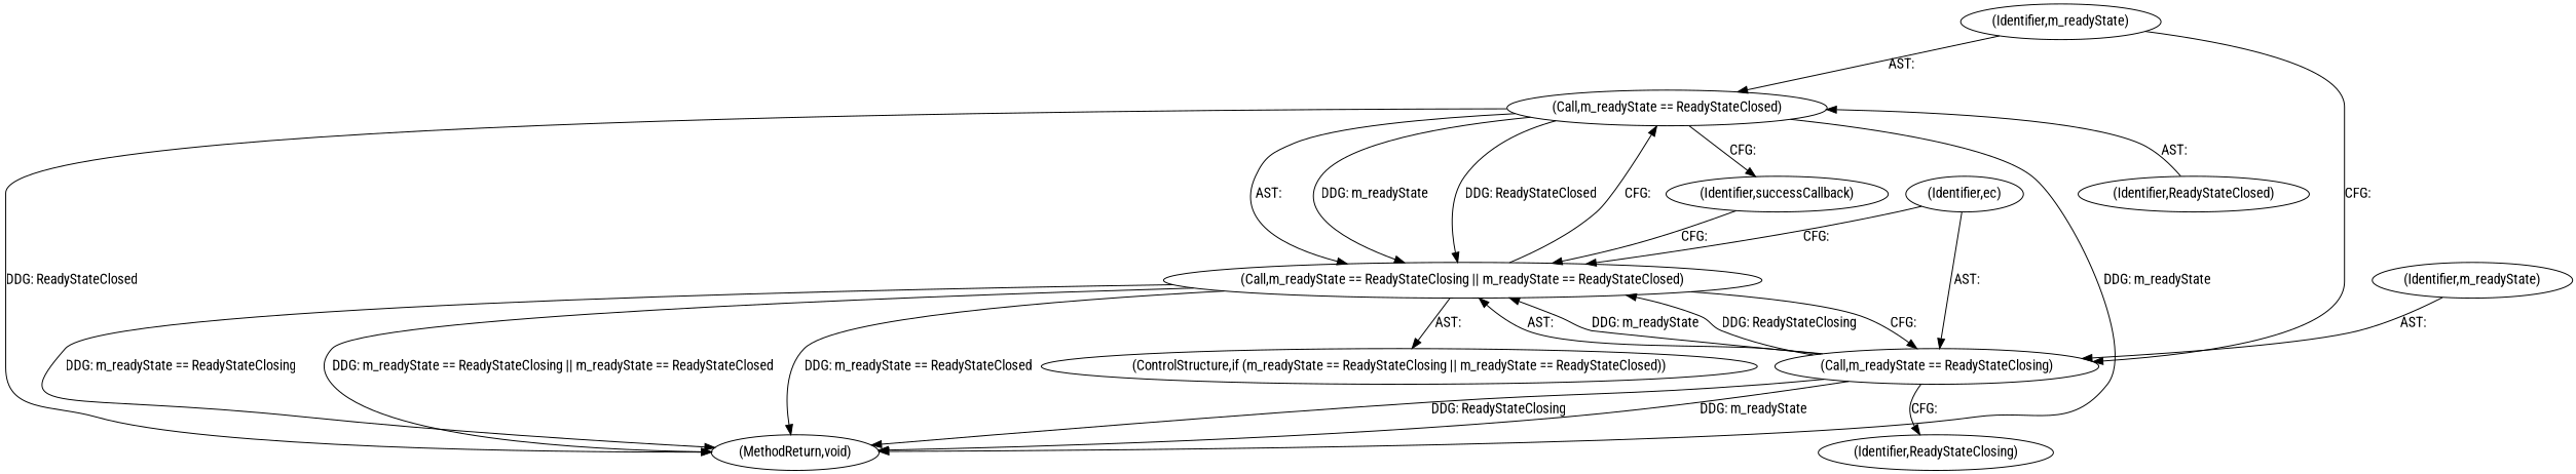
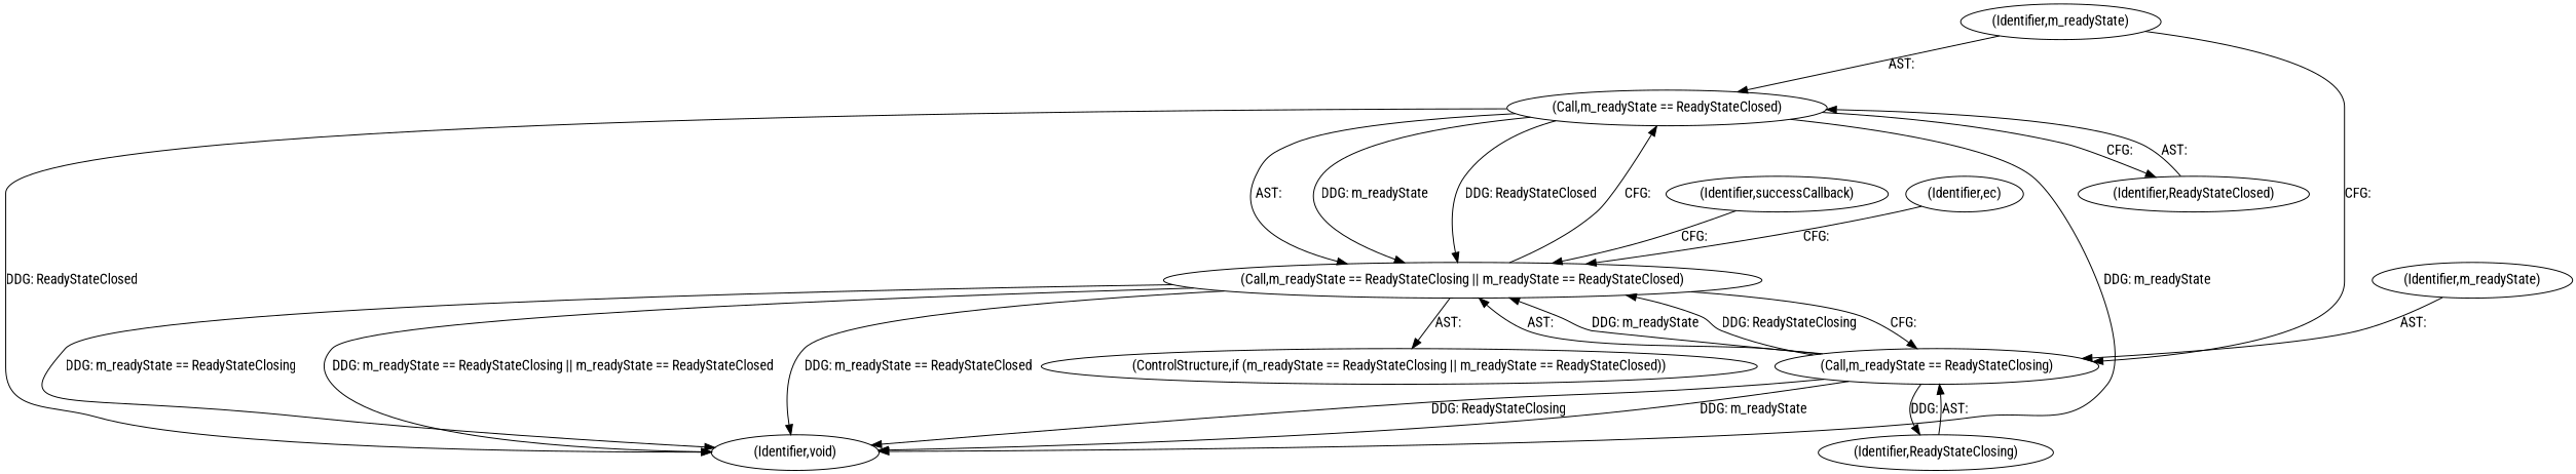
  digraph {
    fontname="Roboto Condensed"
    node [fontname="Roboto Condensed"]
    edge [fontname="Roboto Condensed"]
    n1 [label="(Call,m_readyState == ReadyStateClosed)"]
    n2 [label="(Call,m_readyState == ReadyStateClosing || m_readyState == ReadyStateClosed)"]
    n3 [label="(Identifier,ReadyStateClosed)"]
-   n4 [label="(MethodReturn,void)"]
+   n4 [label="(Identifier,void)"]
    n5 [label="(Call,m_readyState == ReadyStateClosing)"]
    n6 [label="(ControlStructure,if (m_readyState == ReadyStateClosing || m_readyState == ReadyStateClosed))"]
    n7 [label="(Identifier,ReadyStateClosing)"]
    n8 [label="(Identifier,ec)"]
    n9 [label="(Identifier,m_readyState)"]
    n10 [label="(Identifier,m_readyState)"]
    n11 [label="(Identifier,successCallback)"]
    n1 -> n2 [label="AST: "]
    n1 -> n2 [label="DDG: m_readyState"]
    n1 -> n2 [label="DDG: ReadyStateClosed"]
-   n1 -> n11 [label="CFG: "]
+   n1 -> n3 [label="CFG: "]
    n1 -> n4 [label="DDG: m_readyState"]
    n1 -> n4 [label="DDG: ReadyStateClosed"]
    n2 -> n1 [label="CFG: "]
    n2 -> n4 [label="DDG: m_readyState == ReadyStateClosing"]
    n2 -> n4 [label="DDG: m_readyState == ReadyStateClosing || m_readyState == ReadyStateClosed"]
    n2 -> n4 [label="DDG: m_readyState == ReadyStateClosed"]
    n2 -> n5 [label="CFG: "]
    n2 -> n6 [label="AST: "]
    n3 -> n1 [label="AST: "]
    n5 -> n2 [label="AST: "]
    n5 -> n2 [label="DDG: m_readyState"]
    n5 -> n2 [label="DDG: ReadyStateClosing"]
    n5 -> n4 [label="DDG: ReadyStateClosing"]
    n5 -> n4 [label="DDG: m_readyState"]
-   n5 -> n7 [label="CFG: "]
-   n8 -> n5 [label="AST: "]
+   n5 -> n7 [label="DDG: "]
+   n7 -> n5 [label="AST: "]
    n8 -> n2 [label="CFG: "]
    n9 -> n1 [label="AST: "]
    n9 -> n5 [label="CFG: "]
    n10 -> n5 [label="AST: "]
    n11 -> n2 [label="CFG: "]
  }
